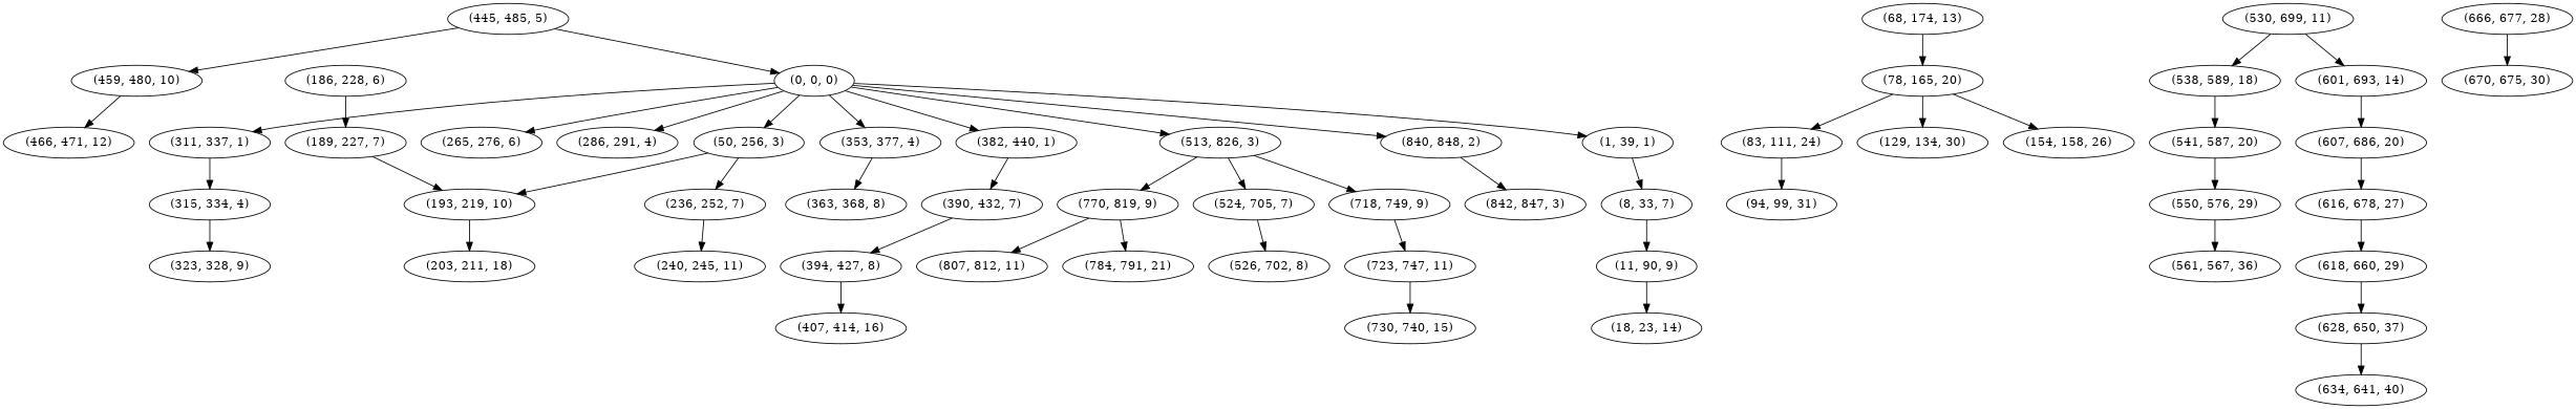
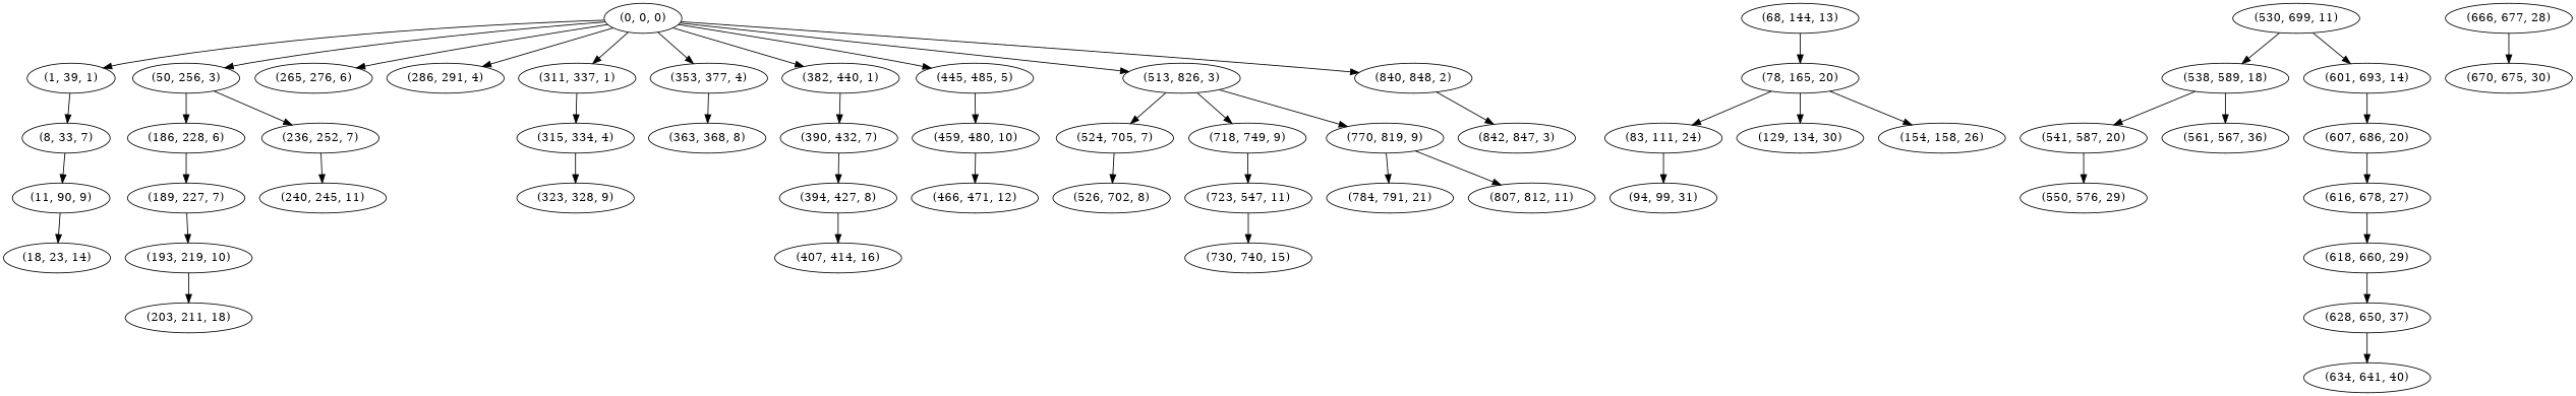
  digraph {
    "(0, 0, 0)"
    "(1, 39, 1)"
    "(50, 256, 3)"
    "(265, 276, 6)"
    "(286, 291, 4)"
    "(311, 337, 1)"
    "(353, 377, 4)"
    "(382, 440, 1)"
    n9 [label="(445, 485, 5)"]
    "(513, 826, 3)"
    "(840, 848, 2)"
    "(8, 33, 7)"
    "(186, 228, 6)"
    "(236, 252, 7)"
    "(315, 334, 4)"
    "(363, 368, 8)"
    "(390, 432, 7)"
    "(459, 480, 10)"
    "(524, 705, 7)"
    "(718, 749, 9)"
    "(770, 819, 9)"
    "(842, 847, 3)"
    n23 [label="(11, 90, 9)"]
    "(18, 23, 14)"
    "(189, 227, 7)"
    "(240, 245, 11)"
-   "(68, 174, 13)"
+   "(68, 174, 13)" [label="(68, 144, 13)"]
    "(78, 165, 20)"
    "(83, 111, 24)"
    "(129, 134, 30)"
    "(154, 158, 26)"
    "(94, 99, 31)"
    "(193, 219, 10)"
    "(203, 211, 18)"
    "(323, 328, 9)"
    "(394, 427, 8)"
    "(407, 414, 16)"
    "(466, 471, 12)"
    "(526, 702, 8)"
-   "(723, 747, 11)"
+   "(723, 747, 11)" [label="(723, 547, 11)"]
    "(784, 791, 21)"
    "(807, 812, 11)"
    "(530, 699, 11)"
    "(538, 589, 18)"
    "(601, 693, 14)"
    "(541, 587, 20)"
    "(607, 686, 20)"
    "(550, 576, 29)"
    "(561, 567, 36)"
    "(616, 678, 27)"
    "(618, 660, 29)"
    "(628, 650, 37)"
    "(666, 677, 28)"
    "(670, 675, 30)"
    "(634, 641, 40)"
    "(730, 740, 15)"
    "(0, 0, 0)" -> "(1, 39, 1)"
    "(0, 0, 0)" -> "(50, 256, 3)"
    "(0, 0, 0)" -> "(265, 276, 6)"
    "(0, 0, 0)" -> "(286, 291, 4)"
    "(0, 0, 0)" -> "(311, 337, 1)"
    "(0, 0, 0)" -> "(353, 377, 4)"
    "(0, 0, 0)" -> "(382, 440, 1)"
-   n9 -> "(0, 0, 0)"
+   "(0, 0, 0)" -> n9
    "(0, 0, 0)" -> "(513, 826, 3)"
    "(0, 0, 0)" -> "(840, 848, 2)"
    "(1, 39, 1)" -> "(8, 33, 7)"
-   "(50, 256, 3)" -> "(193, 219, 10)"
+   "(50, 256, 3)" -> "(186, 228, 6)"
    "(50, 256, 3)" -> "(236, 252, 7)"
    "(311, 337, 1)" -> "(315, 334, 4)"
    "(353, 377, 4)" -> "(363, 368, 8)"
    "(382, 440, 1)" -> "(390, 432, 7)"
    n9 -> "(459, 480, 10)"
    "(513, 826, 3)" -> "(524, 705, 7)"
    "(513, 826, 3)" -> "(718, 749, 9)"
    "(513, 826, 3)" -> "(770, 819, 9)"
    "(840, 848, 2)" -> "(842, 847, 3)"
    "(8, 33, 7)" -> n23
    "(186, 228, 6)" -> "(189, 227, 7)"
    "(236, 252, 7)" -> "(240, 245, 11)"
    "(315, 334, 4)" -> "(323, 328, 9)"
    "(390, 432, 7)" -> "(394, 427, 8)"
    "(459, 480, 10)" -> "(466, 471, 12)"
    "(524, 705, 7)" -> "(526, 702, 8)"
    "(718, 749, 9)" -> "(723, 747, 11)"
    "(770, 819, 9)" -> "(784, 791, 21)"
    "(770, 819, 9)" -> "(807, 812, 11)"
    n23 -> "(18, 23, 14)"
    "(189, 227, 7)" -> "(193, 219, 10)"
    "(68, 174, 13)" -> "(78, 165, 20)"
    "(78, 165, 20)" -> "(83, 111, 24)"
    "(78, 165, 20)" -> "(129, 134, 30)"
    "(78, 165, 20)" -> "(154, 158, 26)"
    "(83, 111, 24)" -> "(94, 99, 31)"
    "(193, 219, 10)" -> "(203, 211, 18)"
    "(394, 427, 8)" -> "(407, 414, 16)"
    "(723, 747, 11)" -> "(730, 740, 15)"
    "(530, 699, 11)" -> "(538, 589, 18)"
    "(530, 699, 11)" -> "(601, 693, 14)"
    "(538, 589, 18)" -> "(541, 587, 20)"
    "(601, 693, 14)" -> "(607, 686, 20)"
    "(541, 587, 20)" -> "(550, 576, 29)"
    "(607, 686, 20)" -> "(616, 678, 27)"
-   "(550, 576, 29)" -> "(561, 567, 36)"
+   "(538, 589, 18)" -> "(561, 567, 36)"
    "(616, 678, 27)" -> "(618, 660, 29)"
    "(618, 660, 29)" -> "(628, 650, 37)"
    "(628, 650, 37)" -> "(634, 641, 40)"
    "(666, 677, 28)" -> "(670, 675, 30)"
  }
